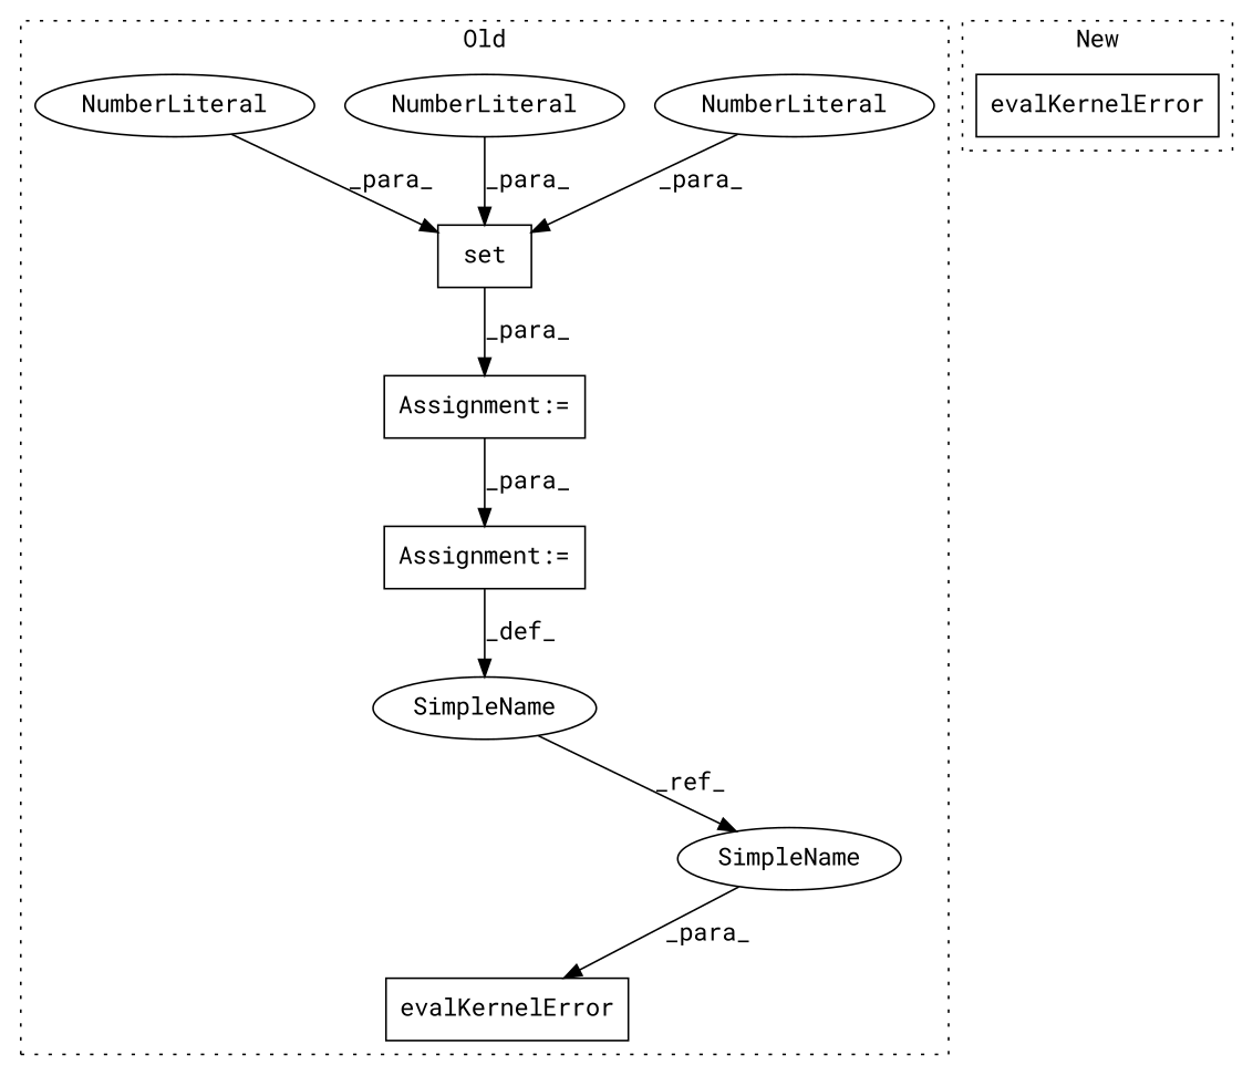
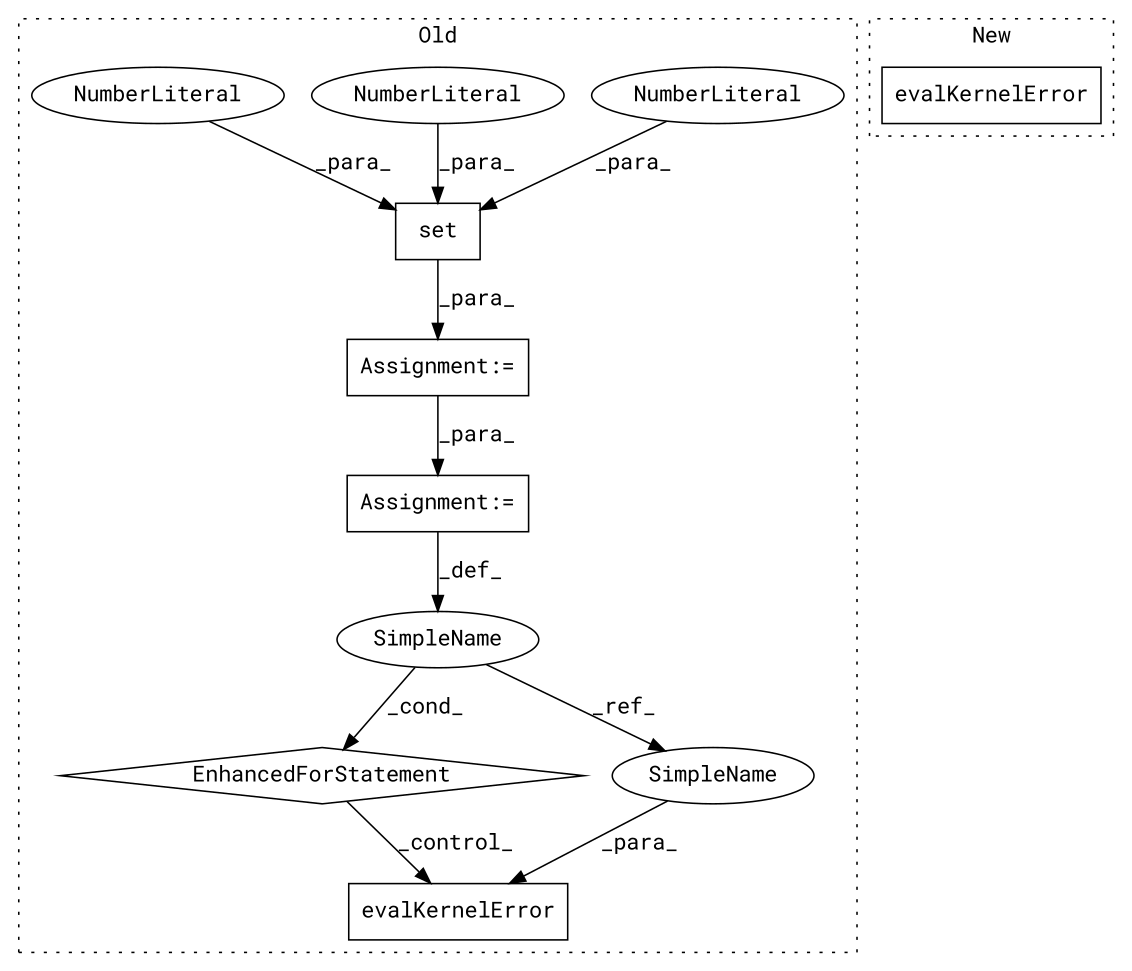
  digraph {
    fontname="Roboto Mono"
    node [a=32 l=1 s="3514,3589" shape=box fontname="Roboto Mono"]
    edge [fontname="Roboto Mono"]
    n1 [l="16,1" label=evalKernelError s="3606,3686"]
    n2 [l="4,1" label=set s="3353,3362"]
    n3 [a=34 label=NumberLiteral s=3361 shape=ellipse]
    n4 [a=34 label=NumberLiteral s=3357 shape=ellipse]
    n5 [a=34 label=NumberLiteral s=3359 shape=ellipse]
+   n6 [a=70 l="57,2" label=EnhancedForStatement shape=diamond]
    n7 [a=42 l=5 label=SimpleName s=3575 shape=ellipse]
    n8 [a=7 label="Assignment:=" s=3352]
    n9 [a=7 l="57,2" label="Assignment:="]
    n10 [a=42 l=5 label=SimpleName s=3670 shape=ellipse]
    n11 [l="16,1" label=evalKernelError s="3283,3357"]
    subgraph cluster_1 {
      label=Old
      style=dotted
      n1
      n2
      n3
      n4
      n5
+     n6
      n7
      n8
      n9
      n10
    }
    subgraph cluster_2 {
      label=New
      style=dotted
      n11
    }
    n2 -> n8 [label=_para_]
    n3 -> n2 [label=_para_]
    n4 -> n2 [label=_para_]
    n5 -> n2 [label=_para_]
+   n6 -> n1 [label=_control_]
+   n7 -> n6 [label=_cond_]
    n7 -> n10 [label=_ref_]
    n8 -> n9 [label=_para_]
    n9 -> n7 [label=_def_]
    n10 -> n1 [label=_para_]
  }
